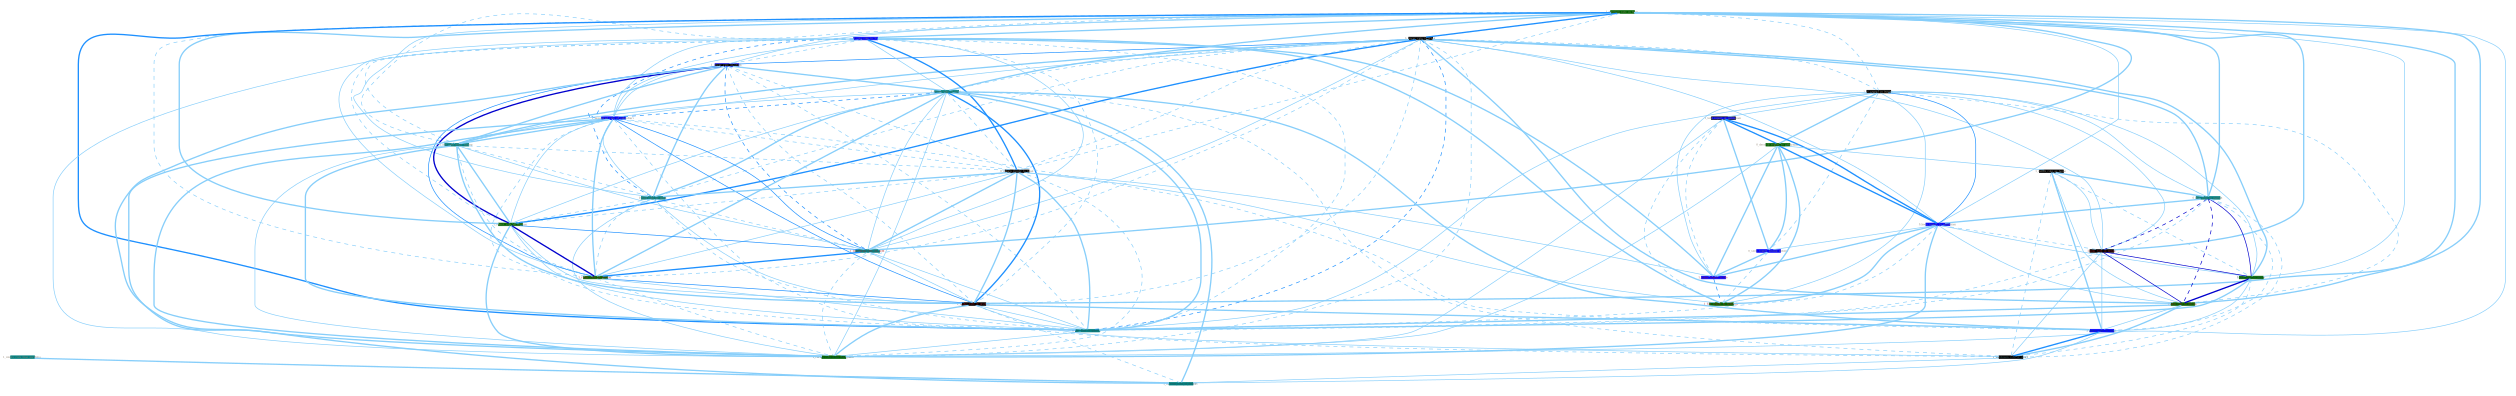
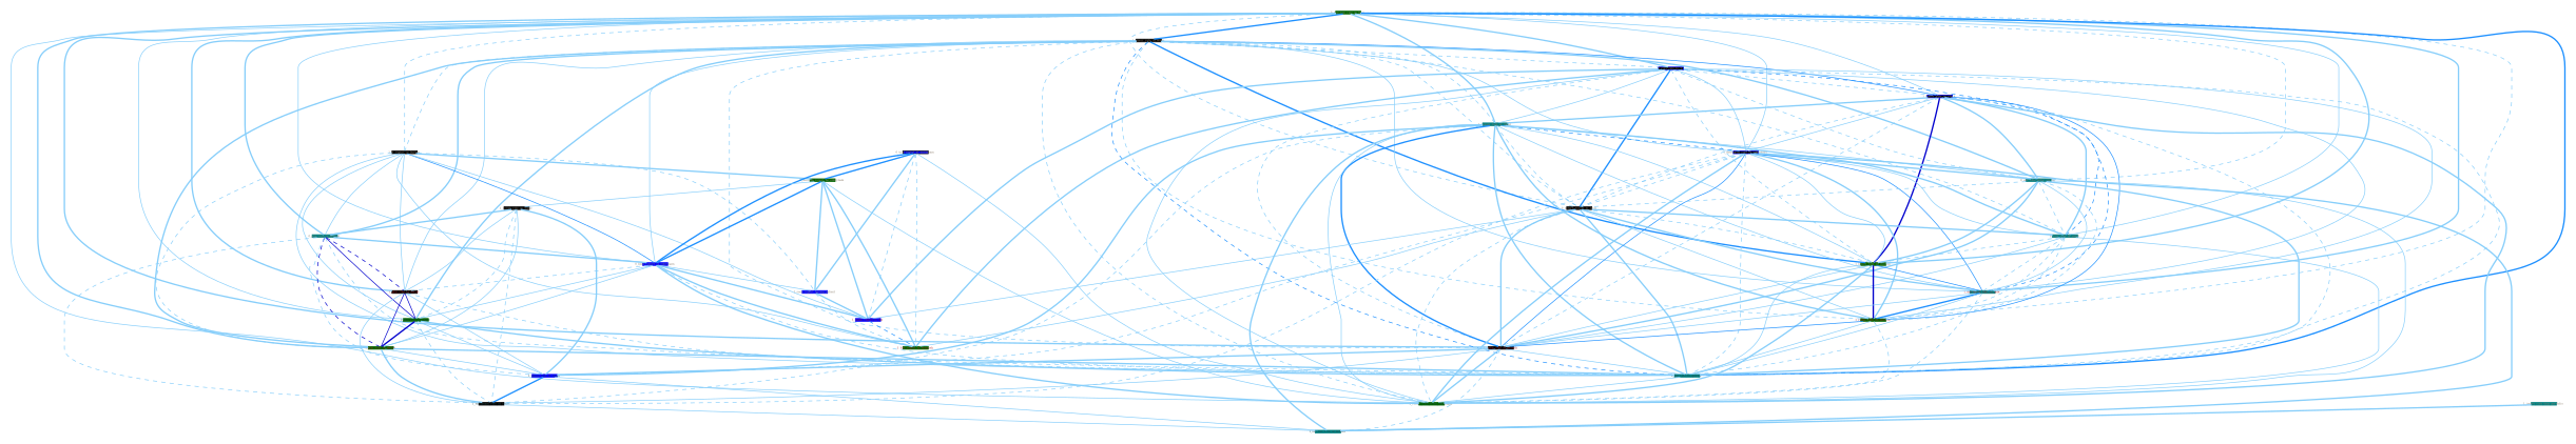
  graph {
    node [color=darkgreen fixedsize=true fontcolor="#8b7d6b" fontsize=4 shape=polygon style=filled]
    edge [color="#87cefa" style=solid w=1]
    "0_question_rate_in_hear " [height=.06 width=.5]
    "0_lower_rate_in_week " [color=black height=.06 width=.5]
    "1_is_report_in_bureau " [color=black height=.06 width=.5]
-   "0_rais_rate_to_% " [color=blue height=.06 width=.5]
+   "0_rais_rate_to_% " [color=blue height=.06 width=.5 fillcolor=black]
    "0_told_report_at_entitynam " [color=black fillcolor=blue height=.06 width=.5]
    "1_lower_rate_on_stock " [color=blue fillcolor=black height=.06 width=.5]
    "1_assum_rate_of_inflat " [color=teal height=.06 width=.5]
    "0_describ_report_as_entitynam " [height=.06 width=.5]
-   "1_downgrad_rate_of_subsidiari " [color=blue height=.06 width=.5]
+   "1_downgrad_rate_of_subsidiari " [color=blue height=.06 width=.5 fillcolor=black]
    "1_involv_risk_than_portfolio " [color=teal height=.06 width=.5]
    "1_relish_role_as_home " [color=black height=.06 width=.5]
    "0_eas_rate_befor_spring " [color=teal height=.06 width=.5]
    n13 [color=black height=.06 label="0_return_receiv_to_level" width=.5]
    "0_rais_rate_by_point " [color=teal height=.06 width=.5]
    "0_plai_role_in_market " [color=teal height=.06 width=.5]
    "1_lower_rate_on_million " [height=.06 width=.5]
    "0_been_report_in_entitynam " [color=blue height=.06 width=.5]
    "0_seen_report_among_patient " [color=blue height=.06 width=.5]
    "1_downgrad_rate_on_debt " [color=teal fontcolor="#b22222" height=.06 width=.5]
    "1_reduc_rate_on_million " [fontcolor="#b22222" height=.06 width=.5]
    "1_plai_role_in_decad " [color=black fontcolor="#b22222" height=.06 width=.5]
    "1_reduc_rate_of_growth " [color=black fontcolor="#b22222" height=.06 width=.5]
    "1_make_report_to_the " [color=blue fontcolor="#b22222" height=.06 width=.5]
    "1_plai_role_in_declin " [fontcolor="#b22222" height=.06 width=.5]
    "1_file_report_to_network " [fontcolor="#b22222" height=.06 width=.5]
    "0_plai_role_in_phase " [fontcolor="#2f4f4f" height=.06 width=.5]
    "0_pai_rate_in_quarter " [color=teal fontcolor="#2f4f4f" height=.06 width=.5]
    "0_receiv_rate_from_entitynam " [fontcolor="#2f4f4f" height=.06 width=.5]
    "1_pursu_role_of_senat " [color=blue fontcolor="#2f4f4f" height=.06 width=.5]
    "1_entitynam_role_of_court " [color=black fontcolor="#2f4f4f" height=.06 width=.5]
    "1_increas_risk_of_default " [color=teal fontcolor="#2f4f4f" height=.06 width=.5]
    subgraph sub_1 {
      "0_question_rate_in_hear "
      "0_lower_rate_in_week "
      "1_is_report_in_bureau "
      "0_rais_rate_to_% "
      "0_told_report_at_entitynam "
      "1_lower_rate_on_stock "
      "1_assum_rate_of_inflat "
      "0_describ_report_as_entitynam "
      "1_downgrad_rate_of_subsidiari "
      "1_involv_risk_than_portfolio "
      "1_relish_role_as_home "
      "0_eas_rate_befor_spring "
      n13
      "0_rais_rate_by_point "
      "0_plai_role_in_market "
      "1_lower_rate_on_million "
      "0_been_report_in_entitynam "
      "0_seen_report_among_patient "
    }
    subgraph sub_2 {
      "1_downgrad_rate_on_debt "
      "1_reduc_rate_on_million "
      "1_plai_role_in_decad "
      "1_reduc_rate_of_growth "
      "1_make_report_to_the "
      "1_plai_role_in_declin "
      "1_file_report_to_network "
    }
    "0_question_rate_in_hear " -- "0_lower_rate_in_week " [color="#1e90ff" style=bold w=2]
    "0_question_rate_in_hear " -- "1_is_report_in_bureau " [style=dashed]
    "0_question_rate_in_hear " -- "0_rais_rate_to_% " [style=bold]
    "0_question_rate_in_hear " -- "1_lower_rate_on_stock "
    "0_question_rate_in_hear " -- "1_assum_rate_of_inflat " [style=bold]
    "0_question_rate_in_hear " -- "1_downgrad_rate_of_subsidiari "
    "0_question_rate_in_hear " -- "0_eas_rate_befor_spring " [style=dashed]
    "0_question_rate_in_hear " -- n13 [style=dashed]
    "0_question_rate_in_hear " -- "0_rais_rate_by_point "
    "0_question_rate_in_hear " -- "0_plai_role_in_market " [style=bold]
    "0_question_rate_in_hear " -- "1_lower_rate_on_million " [style=bold]
    "0_question_rate_in_hear " -- "0_been_report_in_entitynam "
    "0_question_rate_in_hear " -- "1_downgrad_rate_on_debt " [style=bold]
    "0_question_rate_in_hear " -- "1_reduc_rate_on_million " [style=dashed]
    "0_question_rate_in_hear " -- "1_plai_role_in_decad " [style=bold]
    "0_question_rate_in_hear " -- "1_reduc_rate_of_growth " [style=bold]
    "0_question_rate_in_hear " -- "1_plai_role_in_declin " [style=bold]
    "0_question_rate_in_hear " -- "0_plai_role_in_phase "
    "0_question_rate_in_hear " -- "0_pai_rate_in_quarter " [color="#1e90ff" style=bold w=2]
    "0_question_rate_in_hear " -- "0_receiv_rate_from_entitynam "
    "0_lower_rate_in_week " -- "1_is_report_in_bureau " [style=dashed]
+   "0_lower_rate_in_week " -- "0_rais_rate_to_% " [style=dashed]
    "0_lower_rate_in_week " -- "1_lower_rate_on_stock " [color="#1e90ff" w=2]
    "0_lower_rate_in_week " -- "1_assum_rate_of_inflat " [style=dashed]
    "0_lower_rate_in_week " -- "1_downgrad_rate_of_subsidiari "
    "0_lower_rate_in_week " -- "0_eas_rate_befor_spring " [style=bold]
    "0_lower_rate_in_week " -- n13 [style=dashed]
    "0_lower_rate_in_week " -- "0_rais_rate_by_point " [style=dashed]
    "0_lower_rate_in_week " -- "0_plai_role_in_market " [style=bold]
    "0_lower_rate_in_week " -- "1_lower_rate_on_million " [color="#1e90ff" style=bold w=2]
    "0_lower_rate_in_week " -- "0_been_report_in_entitynam "
    "0_lower_rate_in_week " -- "1_downgrad_rate_on_debt "
    "0_lower_rate_in_week " -- "1_reduc_rate_on_million " [style=dashed]
    "0_lower_rate_in_week " -- "1_plai_role_in_decad "
    "0_lower_rate_in_week " -- "1_reduc_rate_of_growth " [style=dashed]
    "0_lower_rate_in_week " -- "1_plai_role_in_declin " [style=bold]
    "0_lower_rate_in_week " -- "0_plai_role_in_phase " [style=bold]
    "0_lower_rate_in_week " -- "0_pai_rate_in_quarter " [color="#1e90ff" style=dashed w=2]
    "0_lower_rate_in_week " -- "0_receiv_rate_from_entitynam " [style=dashed]
-   "1_is_report_in_bureau " -- "0_told_report_at_entitynam "
    "1_is_report_in_bureau " -- "0_describ_report_as_entitynam " [style=bold]
    "1_is_report_in_bureau " -- "0_plai_role_in_market "
    "1_is_report_in_bureau " -- "0_been_report_in_entitynam " [color="#1e90ff" w=2]
    "1_is_report_in_bureau " -- "0_seen_report_among_patient " [style=dashed]
    "1_is_report_in_bureau " -- "1_plai_role_in_decad "
    "1_is_report_in_bureau " -- "1_make_report_to_the "
    "1_is_report_in_bureau " -- "1_plai_role_in_declin " [style=dashed]
    "1_is_report_in_bureau " -- "1_file_report_to_network "
    "1_is_report_in_bureau " -- "0_plai_role_in_phase "
    "1_is_report_in_bureau " -- "0_pai_rate_in_quarter "
    "0_rais_rate_to_% " -- "1_lower_rate_on_stock " [style=dashed]
    "0_rais_rate_to_% " -- "1_assum_rate_of_inflat "
    "0_rais_rate_to_% " -- "1_downgrad_rate_of_subsidiari "
    "0_rais_rate_to_% " -- "0_eas_rate_befor_spring " [style=dashed]
    "0_rais_rate_to_% " -- n13 [color="#1e90ff" style=bold w=2]
    "0_rais_rate_to_% " -- "0_rais_rate_by_point " [color="#1e90ff" style=dashed w=2]
    "0_rais_rate_to_% " -- "1_lower_rate_on_million " [style=dashed]
    "0_rais_rate_to_% " -- "1_downgrad_rate_on_debt "
    "0_rais_rate_to_% " -- "1_reduc_rate_on_million "
    "0_rais_rate_to_% " -- "1_reduc_rate_of_growth " [style=dashed]
    "0_rais_rate_to_% " -- "1_make_report_to_the " [style=bold]
    "0_rais_rate_to_% " -- "1_file_report_to_network " [style=bold]
    "0_rais_rate_to_% " -- "0_pai_rate_in_quarter " [style=dashed]
    "0_rais_rate_to_% " -- "0_receiv_rate_from_entitynam "
    "0_told_report_at_entitynam " -- "0_describ_report_as_entitynam " [color="#1e90ff" style=bold w=2]
    "0_told_report_at_entitynam " -- "0_been_report_in_entitynam " [color="#1e90ff" style=bold w=2]
    "0_told_report_at_entitynam " -- "0_seen_report_among_patient " [style=bold]
    "0_told_report_at_entitynam " -- "1_make_report_to_the " [style=dashed]
    "0_told_report_at_entitynam " -- "1_file_report_to_network " [style=dashed]
    "0_told_report_at_entitynam " -- "0_receiv_rate_from_entitynam "
    "1_lower_rate_on_stock " -- "1_assum_rate_of_inflat " [style=bold]
    "1_lower_rate_on_stock " -- "1_downgrad_rate_of_subsidiari "
    "1_lower_rate_on_stock " -- "0_eas_rate_befor_spring " [style=bold]
    "1_lower_rate_on_stock " -- n13 [style=dashed]
    "1_lower_rate_on_stock " -- "0_rais_rate_by_point " [style=bold]
    "1_lower_rate_on_stock " -- "1_lower_rate_on_million " [color="#0000cd" style=bold w=3]
    "1_lower_rate_on_stock " -- "1_downgrad_rate_on_debt " [color="#1e90ff" style=dashed w=2]
    "1_lower_rate_on_stock " -- "1_reduc_rate_on_million " [color="#1e90ff" w=2]
    "1_lower_rate_on_stock " -- "1_reduc_rate_of_growth " [style=dashed]
    "1_lower_rate_on_stock " -- "0_pai_rate_in_quarter " [style=dashed]
    "1_lower_rate_on_stock " -- "0_receiv_rate_from_entitynam " [style=bold]
    "1_assum_rate_of_inflat " -- "1_downgrad_rate_of_subsidiari " [color="#1e90ff" style=dashed w=2]
    "1_assum_rate_of_inflat " -- "0_eas_rate_befor_spring "
    "1_assum_rate_of_inflat " -- n13 [style=dashed]
    "1_assum_rate_of_inflat " -- "0_rais_rate_by_point " [style=bold]
    "1_assum_rate_of_inflat " -- "1_lower_rate_on_million "
    "1_assum_rate_of_inflat " -- "1_downgrad_rate_on_debt "
    "1_assum_rate_of_inflat " -- "1_reduc_rate_on_million " [style=bold]
    "1_assum_rate_of_inflat " -- "1_reduc_rate_of_growth " [color="#1e90ff" style=bold w=2]
    "1_assum_rate_of_inflat " -- "0_pai_rate_in_quarter " [style=bold]
    "1_assum_rate_of_inflat " -- "0_receiv_rate_from_entitynam "
    "1_assum_rate_of_inflat " -- "1_pursu_role_of_senat " [style=bold]
    "1_assum_rate_of_inflat " -- "1_entitynam_role_of_court " [style=dashed]
    "1_assum_rate_of_inflat " -- "1_increas_risk_of_default " [style=bold]
    "0_describ_report_as_entitynam " -- "1_relish_role_as_home "
    "0_describ_report_as_entitynam " -- "0_been_report_in_entitynam " [color="#1e90ff" style=bold w=2]
    "0_describ_report_as_entitynam " -- "0_seen_report_among_patient " [style=bold]
    "0_describ_report_as_entitynam " -- "1_make_report_to_the " [style=bold]
    "0_describ_report_as_entitynam " -- "1_file_report_to_network " [style=bold]
    "0_describ_report_as_entitynam " -- "0_receiv_rate_from_entitynam "
    "1_downgrad_rate_of_subsidiari " -- "0_eas_rate_befor_spring " [style=bold]
    "1_downgrad_rate_of_subsidiari " -- n13 [style=dashed]
    "1_downgrad_rate_of_subsidiari " -- "0_rais_rate_by_point "
    "1_downgrad_rate_of_subsidiari " -- "1_lower_rate_on_million "
    "1_downgrad_rate_of_subsidiari " -- "1_downgrad_rate_on_debt " [color="#1e90ff" w=2]
    "1_downgrad_rate_of_subsidiari " -- "1_reduc_rate_on_million " [style=bold]
    "1_downgrad_rate_of_subsidiari " -- "1_reduc_rate_of_growth " [color="#1e90ff" w=2]
    "1_downgrad_rate_of_subsidiari " -- "0_pai_rate_in_quarter " [style=dashed]
    "1_downgrad_rate_of_subsidiari " -- "0_receiv_rate_from_entitynam " [style=bold]
    "1_downgrad_rate_of_subsidiari " -- "1_pursu_role_of_senat " [style=dashed]
    "1_downgrad_rate_of_subsidiari " -- "1_entitynam_role_of_court " [style=dashed]
    "1_downgrad_rate_of_subsidiari " -- "1_increas_risk_of_default " [style=bold]
    "1_involv_risk_than_portfolio " -- "1_increas_risk_of_default " [style=bold]
    "1_relish_role_as_home " -- "0_plai_role_in_market " [style=bold]
    "1_relish_role_as_home " -- "1_plai_role_in_decad "
    "1_relish_role_as_home " -- "1_plai_role_in_declin "
    "1_relish_role_as_home " -- "0_plai_role_in_phase " [style=dashed]
    "1_relish_role_as_home " -- "1_pursu_role_of_senat " [style=bold]
    "1_relish_role_as_home " -- "1_entitynam_role_of_court " [style=dashed]
    "0_eas_rate_befor_spring " -- n13 [style=dashed]
    "0_eas_rate_befor_spring " -- "0_rais_rate_by_point " [style=dashed]
    "0_eas_rate_befor_spring " -- "1_lower_rate_on_million " [style=bold]
    "0_eas_rate_befor_spring " -- "1_downgrad_rate_on_debt "
    "0_eas_rate_befor_spring " -- "1_reduc_rate_on_million " [style=dashed]
    "0_eas_rate_befor_spring " -- "1_reduc_rate_of_growth " [style=bold]
    "0_eas_rate_befor_spring " -- "0_pai_rate_in_quarter " [style=bold]
    "0_eas_rate_befor_spring " -- "0_receiv_rate_from_entitynam "
    n13 -- "0_rais_rate_by_point " [style=bold]
    n13 -- "1_lower_rate_on_million " [style=dashed]
    n13 -- "1_downgrad_rate_on_debt " [style=bold]
    n13 -- "1_reduc_rate_on_million "
    n13 -- "1_reduc_rate_of_growth " [style=bold]
    n13 -- "1_make_report_to_the "
    n13 -- "1_file_report_to_network "
    n13 -- "0_pai_rate_in_quarter " [style=bold]
    n13 -- "0_receiv_rate_from_entitynam " [style=dashed]
    "0_rais_rate_by_point " -- "1_lower_rate_on_million " [style=dashed]
    "0_rais_rate_by_point " -- "1_downgrad_rate_on_debt " [style=dashed]
    "0_rais_rate_by_point " -- "1_reduc_rate_on_million " [style=dashed]
    "0_rais_rate_by_point " -- "1_reduc_rate_of_growth "
    "0_rais_rate_by_point " -- "0_pai_rate_in_quarter " [style=dashed]
    "0_rais_rate_by_point " -- "0_receiv_rate_from_entitynam "
    "0_plai_role_in_market " -- "0_been_report_in_entitynam " [style=bold]
    "0_plai_role_in_market " -- "1_plai_role_in_decad " [color="#0000cd" style=dashed w=3]
    "0_plai_role_in_market " -- "1_plai_role_in_declin " [color="#0000cd" style=dashed w=3]
    "0_plai_role_in_market " -- "0_plai_role_in_phase " [color="#0000cd" w=3]
    "0_plai_role_in_market " -- "0_pai_rate_in_quarter " [style=dashed]
    "0_plai_role_in_market " -- "1_pursu_role_of_senat " [style=dashed]
    "0_plai_role_in_market " -- "1_entitynam_role_of_court " [style=dashed]
    "1_lower_rate_on_million " -- "1_downgrad_rate_on_debt " [color="#1e90ff" w=2]
    "1_lower_rate_on_million " -- "1_reduc_rate_on_million " [color="#0000cd" style=bold w=3]
    "1_lower_rate_on_million " -- "1_reduc_rate_of_growth "
    "1_lower_rate_on_million " -- "0_pai_rate_in_quarter "
    "1_lower_rate_on_million " -- "0_receiv_rate_from_entitynam " [style=bold]
    "0_been_report_in_entitynam " -- "0_seen_report_among_patient "
    "0_been_report_in_entitynam " -- "1_plai_role_in_decad " [style=dashed]
    "0_been_report_in_entitynam " -- "1_make_report_to_the " [style=bold]
    "0_been_report_in_entitynam " -- "1_plai_role_in_declin "
    "0_been_report_in_entitynam " -- "1_file_report_to_network " [style=bold]
    "0_been_report_in_entitynam " -- "0_plai_role_in_phase "
    "0_been_report_in_entitynam " -- "0_pai_rate_in_quarter " [style=dashed]
    "0_been_report_in_entitynam " -- "0_receiv_rate_from_entitynam " [style=bold]
    "0_seen_report_among_patient " -- "1_make_report_to_the " [style=bold]
    "0_seen_report_among_patient " -- "1_file_report_to_network " [style=dashed]
    "1_downgrad_rate_on_debt " -- "1_reduc_rate_on_million " [color="#1e90ff" style=bold w=2]
    "1_downgrad_rate_on_debt " -- "1_reduc_rate_of_growth "
    "1_downgrad_rate_on_debt " -- "0_pai_rate_in_quarter "
    "1_downgrad_rate_on_debt " -- "0_receiv_rate_from_entitynam " [style=dashed]
    "1_reduc_rate_on_million " -- "1_reduc_rate_of_growth " [color="#1e90ff" w=2]
    "1_reduc_rate_on_million " -- "0_pai_rate_in_quarter "
    "1_reduc_rate_on_million " -- "0_receiv_rate_from_entitynam " [style=dashed]
    "1_plai_role_in_decad " -- "1_plai_role_in_declin " [color="#0000cd" w=3]
    "1_plai_role_in_decad " -- "0_plai_role_in_phase " [color="#0000cd" w=3]
    "1_plai_role_in_decad " -- "0_pai_rate_in_quarter " [style=dashed]
    "1_plai_role_in_decad " -- "1_pursu_role_of_senat "
    "1_plai_role_in_decad " -- "1_entitynam_role_of_court "
    "1_reduc_rate_of_growth " -- "0_pai_rate_in_quarter "
    "1_reduc_rate_of_growth " -- "0_receiv_rate_from_entitynam " [style=bold]
    "1_reduc_rate_of_growth " -- "1_pursu_role_of_senat " [style=bold]
    "1_reduc_rate_of_growth " -- "1_entitynam_role_of_court "
    "1_reduc_rate_of_growth " -- "1_increas_risk_of_default " [style=dashed]
    "1_make_report_to_the " -- "1_file_report_to_network " [color="#1e90ff" style=dashed w=2]
    "1_plai_role_in_declin " -- "0_pai_rate_in_quarter " [style=bold]
    "1_plai_role_in_declin " -- "1_pursu_role_of_senat "
    "1_plai_role_in_declin " -- "1_entitynam_role_of_court " [style=bold]
    "0_plai_role_in_phase " -- "1_plai_role_in_declin " [color="#0000cd" style=bold w=3]
    "0_plai_role_in_phase " -- "0_pai_rate_in_quarter " [style=bold]
    "0_plai_role_in_phase " -- "1_pursu_role_of_senat "
    "0_plai_role_in_phase " -- "1_entitynam_role_of_court " [style=dashed]
    "0_pai_rate_in_quarter " -- "0_receiv_rate_from_entitynam "
    "1_pursu_role_of_senat " -- "1_entitynam_role_of_court " [color="#1e90ff" style=bold w=2]
    "1_pursu_role_of_senat " -- "1_increas_risk_of_default "
    "1_entitynam_role_of_court " -- "1_increas_risk_of_default "
  }
